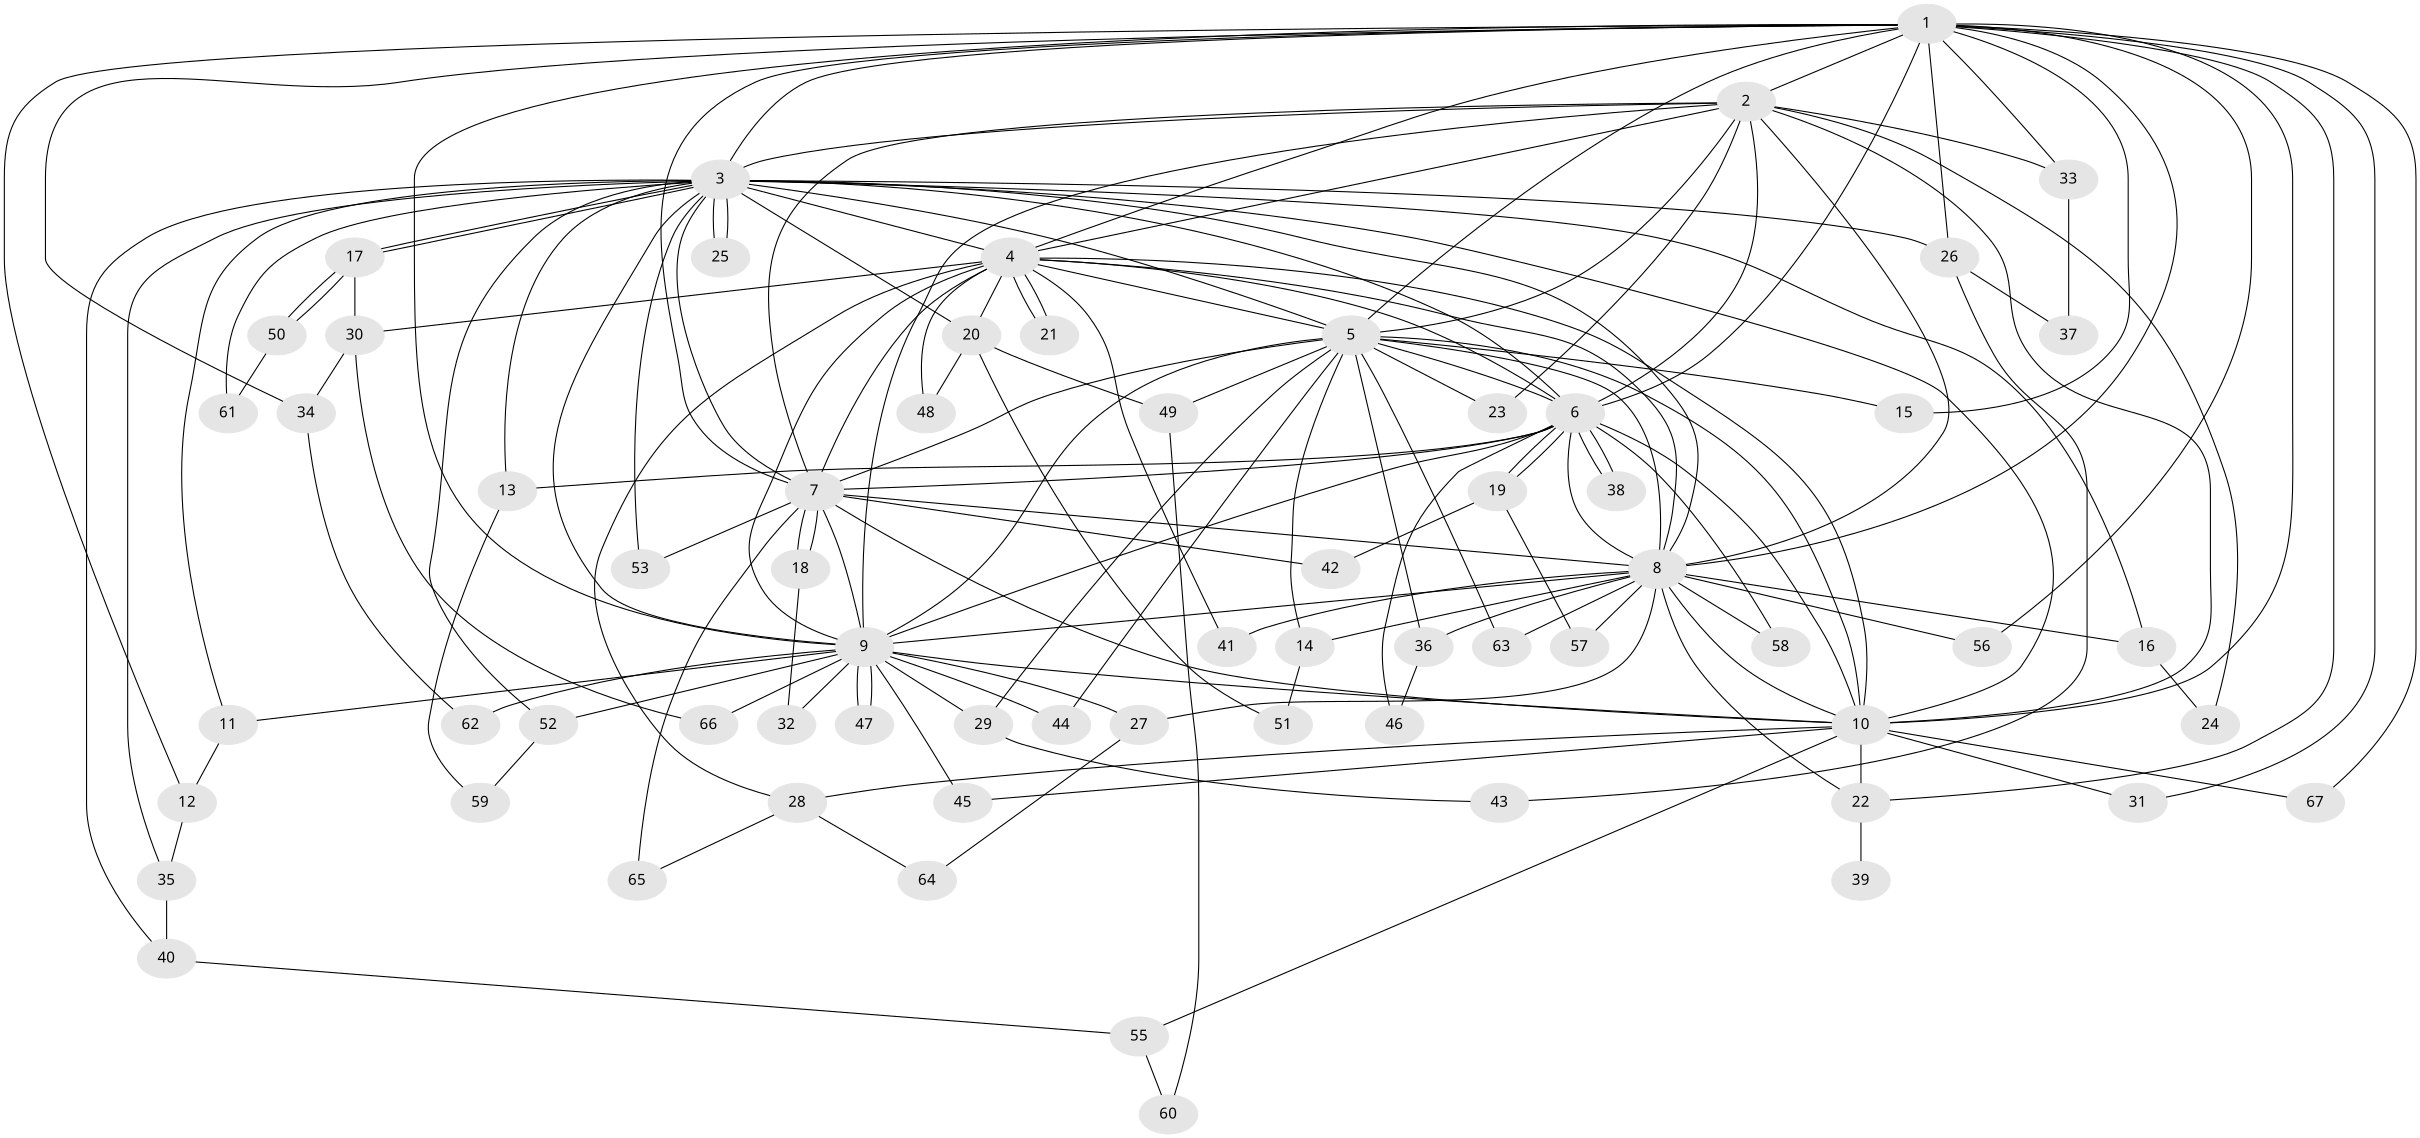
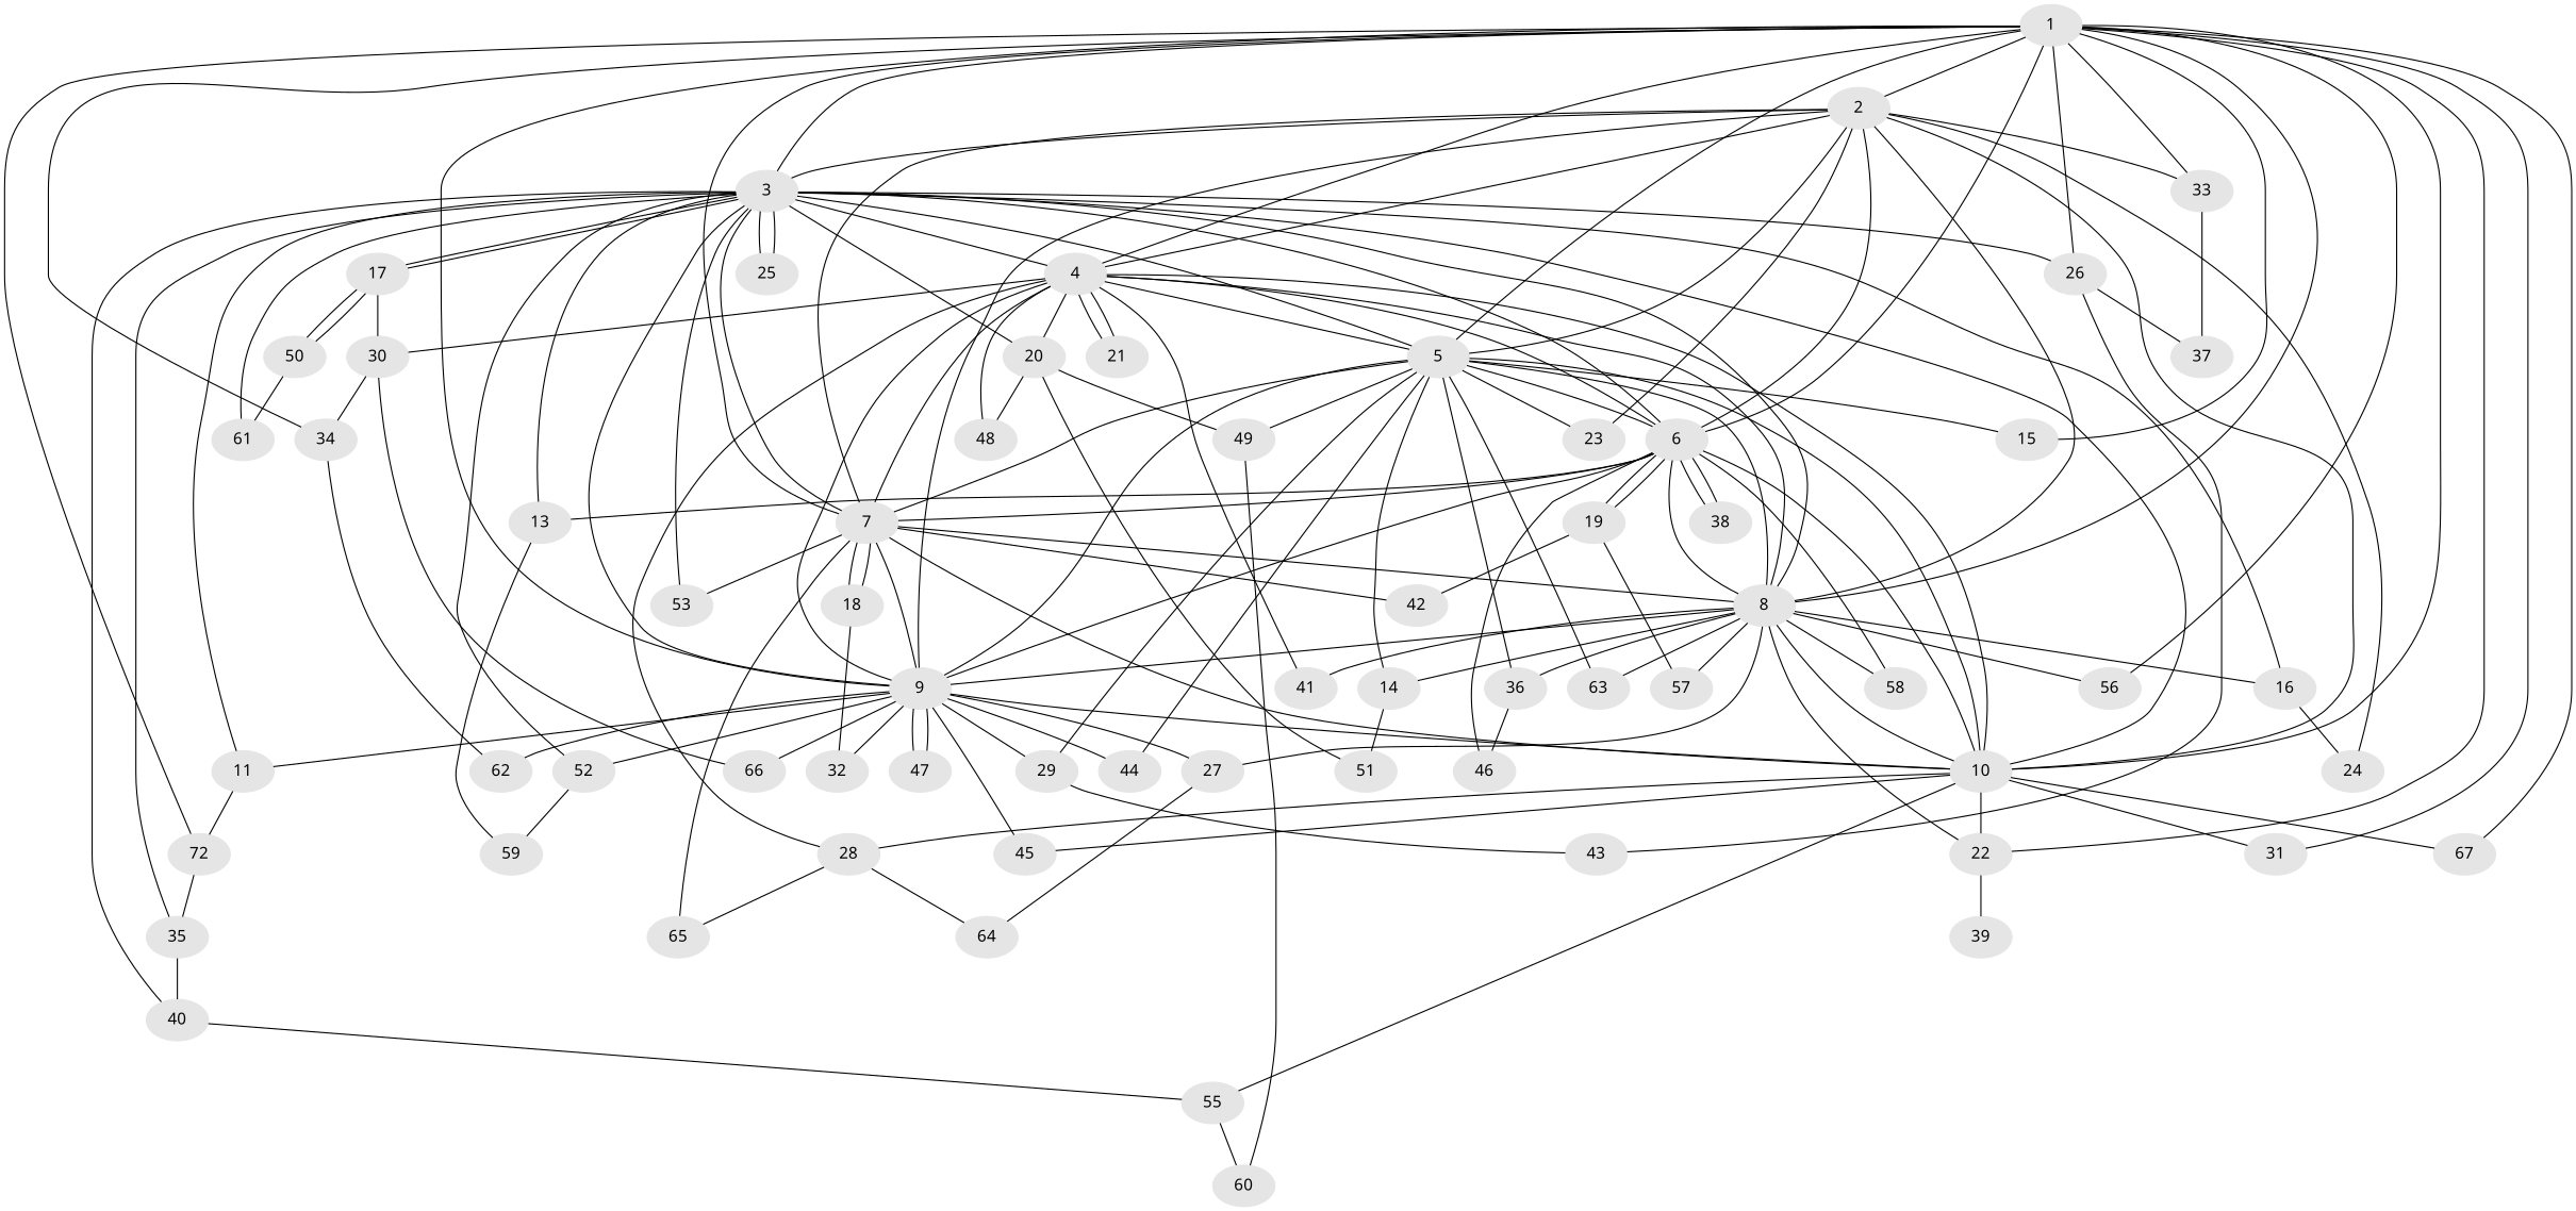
  graph {
    fontname="Noto Sans"
    node [color=gray90 fontname="Noto Sans" style=filled]
    edge [fontname="Noto Sans"]
    1
    2
    3
    4
    5
    6
    7
    8
    9
    10
-   12
+   12 [label=72]
    15
    22
    26
    31
    33
    34
    56
    67
    23
    24
    11
    13
    16
    17
    20
    25
    35
    40
    52
    53
    61
    21
    28
    30
    41
    48
    14
    29
    36
    44
    49
    63
    19
    38
    46
    58
    18
    42
    65
    27
    57
    32
    45
    47
    62
    66
    55
    39
    37
    43
    59
    50
    51
    64
    60
    1 -- 2
    1 -- 3
    1 -- 4
    1 -- 5
    1 -- 6
    1 -- 7
    1 -- 8
    1 -- 9
    1 -- 10
    1 -- 12
    1 -- 15
    1 -- 22
    1 -- 26
    1 -- 31
    1 -- 33
    1 -- 34
    1 -- 56
    1 -- 67
    2 -- 3
    2 -- 4
    2 -- 5
    2 -- 6
    2 -- 7
    2 -- 8
    2 -- 9
    2 -- 10
    2 -- 33
    2 -- 23
    2 -- 24
    3 -- 4
    3 -- 5
    3 -- 6
    3 -- 7
    3 -- 8
    3 -- 9
    3 -- 10
    3 -- 26
    3 -- 11
    3 -- 13
    3 -- 16
    3 -- 17
    3 -- 17
    3 -- 20
    3 -- 25
    3 -- 25
    3 -- 35
    3 -- 40
    3 -- 52
    3 -- 53
    3 -- 61
    4 -- 5
    4 -- 6
    4 -- 7
    4 -- 8
    4 -- 9
    4 -- 10
    4 -- 20
    4 -- 21
    4 -- 21
    4 -- 28
    4 -- 30
    4 -- 41
    4 -- 48
    5 -- 6
    5 -- 7
    5 -- 8
    5 -- 9
    5 -- 10
    5 -- 15
    5 -- 23
    5 -- 14
    5 -- 29
    5 -- 36
    5 -- 44
    5 -- 49
    5 -- 63
    6 -- 7
    6 -- 8
    6 -- 9
    6 -- 10
    6 -- 13
    6 -- 19
    6 -- 19
    6 -- 38
    6 -- 38
    6 -- 46
    6 -- 58
    7 -- 8
    7 -- 9
    7 -- 10
    7 -- 53
    7 -- 18
    7 -- 18
    7 -- 42
    7 -- 65
    8 -- 9
    8 -- 10
    8 -- 22
    8 -- 56
    8 -- 16
    8 -- 41
    8 -- 14
    8 -- 36
    8 -- 63
    8 -- 58
    8 -- 27
    8 -- 57
    9 -- 10
    9 -- 11
    9 -- 52
    9 -- 29
    9 -- 44
    9 -- 27
    9 -- 32
    9 -- 45
    9 -- 47
    9 -- 47
    9 -- 62
    9 -- 66
    10 -- 22
    10 -- 31
    10 -- 67
    10 -- 28
    10 -- 45
    10 -- 55
    12 -- 35
    22 -- 39
    26 -- 37
    26 -- 43
    33 -- 37
    34 -- 62
    11 -- 12
    13 -- 59
    16 -- 24
    17 -- 30
    17 -- 50
    17 -- 50
    20 -- 48
    20 -- 49
    20 -- 51
    35 -- 40
    40 -- 55
    52 -- 59
    28 -- 65
    28 -- 64
    30 -- 34
    30 -- 66
    14 -- 51
    29 -- 43
    36 -- 46
    49 -- 60
    19 -- 42
    19 -- 57
    18 -- 32
    27 -- 64
    55 -- 60
    50 -- 61
  }
